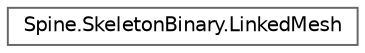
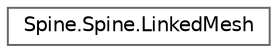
  digraph {
    rankdir=LR
-   n1 [color=grey40 fillcolor=white fontname=Helvetica fontsize=10 height=0.2 label="Spine.SkeletonBinary.LinkedMesh" shape=box style=filled width=0.4]
+   n1 [color=grey40 fillcolor=white fontname=Helvetica fontsize=10 height=0.2 label="Spine.Spine.LinkedMesh" shape=box style=filled width=0.4]
  }
